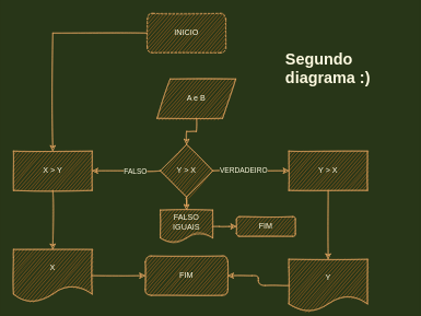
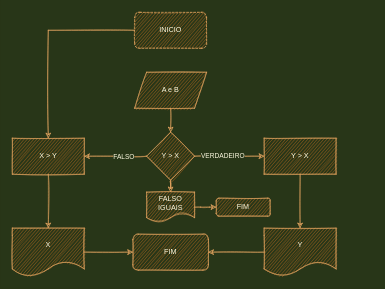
  <mxCell id="0" />
  <mxCell id="1" parent="0" />
  <mxCell id="2" style="edgeStyle=orthogonalEdgeStyle;rounded=0;orthogonalLoop=1;jettySize=auto;html=1;strokeColor=#DDA15E;fontColor=#FEFAE0;labelBackgroundColor=#283618;sketch=1;" edge="1" parent="1" source="3" target="21"><mxGeometry relative="1" as="geometry" /></mxCell>
  <mxCell id="3" value="INICIO" style="rounded=1;whiteSpace=wrap;html=1;fillColor=#BC6C25;strokeColor=#DDA15E;fontColor=#FEFAE0;sketch=1;dashed=1;" vertex="1" parent="1"><mxGeometry x="224" y="20" width="120" height="60" as="geometry" /></mxCell>
  <mxCell id="4" style="edgeStyle=orthogonalEdgeStyle;curved=0;rounded=1;sketch=1;orthogonalLoop=1;jettySize=auto;html=1;entryX=0;entryY=0.5;entryDx=0;entryDy=0;fontColor=#FEFAE0;strokeColor=#DDA15E;fillColor=#BC6C25;" edge="1" parent="1" source="5" target="8"><mxGeometry relative="1" as="geometry" /></mxCell>
  <mxCell id="5" value="X" style="shape=document;whiteSpace=wrap;html=1;boundedLbl=1;fillColor=#BC6C25;strokeColor=#DDA15E;fontColor=#FEFAE0;sketch=1;" vertex="1" parent="1"><mxGeometry x="20" y="380" width="120" height="80" as="geometry" /></mxCell>
  <mxCell id="6" style="edgeStyle=orthogonalEdgeStyle;rounded=0;orthogonalLoop=1;jettySize=auto;html=1;entryX=0.5;entryY=0;entryDx=0;entryDy=0;strokeColor=#DDA15E;fontColor=#FEFAE0;labelBackgroundColor=#283618;sketch=1;" edge="1" parent="1" source="7" target="14"><mxGeometry relative="1" as="geometry" /></mxCell>
- <mxCell id="7" value="A e B" style="shape=parallelogram;perimeter=parallelogramPerimeter;whiteSpace=wrap;html=1;fixedSize=1;fillColor=#BC6C25;strokeColor=#DDA15E;fontColor=#FEFAE0;sketch=1;" vertex="1" parent="1"><mxGeometry x="239" y="120" width="120" height="60" as="geometry" /></mxCell>
+ <mxCell id="7" value="A e B" style="shape=parallelogram;perimeter=parallelogramPerimeter;whiteSpace=wrap;html=1;fixedSize=1;fillColor=#BC6C25;strokeColor=#DDA15E;fontColor=#FEFAE0;sketch=1;" vertex="1" parent="1"><mxGeometry x="224" y="120" width="120" height="60" as="geometry" /></mxCell>
  <mxCell id="8" value="FIM&lt;br&gt;" style="rounded=1;whiteSpace=wrap;html=1;fillColor=#BC6C25;strokeColor=#DDA15E;fontColor=#FEFAE0;sketch=1;" vertex="1" parent="1"><mxGeometry x="221" y="390" width="126" height="60" as="geometry" /></mxCell>
  <mxCell id="9" style="edgeStyle=orthogonalEdgeStyle;rounded=0;orthogonalLoop=1;jettySize=auto;html=1;strokeColor=#DDA15E;fontColor=#FEFAE0;labelBackgroundColor=#283618;sketch=1;" edge="1" parent="1" source="14"><mxGeometry relative="1" as="geometry"><mxPoint x="440" y="260" as="targetPoint" /></mxGeometry></mxCell>
  <mxCell id="10" value="VERDADEIRO" style="edgeLabel;html=1;align=center;verticalAlign=middle;resizable=0;points=[];fontColor=#FEFAE0;labelBackgroundColor=#283618;sketch=1;" vertex="1" connectable="0" parent="9"><mxGeometry x="-0.207" y="2" relative="1" as="geometry"><mxPoint as="offset" /></mxGeometry></mxCell>
  <mxCell id="11" style="edgeStyle=orthogonalEdgeStyle;rounded=0;orthogonalLoop=1;jettySize=auto;html=1;strokeColor=#DDA15E;fontColor=#FEFAE0;labelBackgroundColor=#283618;sketch=1;" edge="1" parent="1" source="14"><mxGeometry relative="1" as="geometry"><mxPoint x="140" y="260" as="targetPoint" /></mxGeometry></mxCell>
  <mxCell id="12" value="FALSO" style="edgeLabel;html=1;align=center;verticalAlign=middle;resizable=0;points=[];fontColor=#FEFAE0;labelBackgroundColor=#283618;sketch=1;" vertex="1" connectable="0" parent="11"><mxGeometry x="-0.25" relative="1" as="geometry"><mxPoint as="offset" /></mxGeometry></mxCell>
  <mxCell id="13" style="edgeStyle=orthogonalEdgeStyle;curved=0;rounded=1;sketch=1;orthogonalLoop=1;jettySize=auto;html=1;entryX=0.5;entryY=0;entryDx=0;entryDy=0;fontColor=#FEFAE0;strokeColor=#DDA15E;fillColor=#BC6C25;" edge="1" parent="1" source="14" target="23"><mxGeometry relative="1" as="geometry" /></mxCell>
  <mxCell id="14" value="Y &amp;gt; X" style="rhombus;whiteSpace=wrap;html=1;fillColor=#BC6C25;strokeColor=#DDA15E;fontColor=#FEFAE0;sketch=1;" vertex="1" parent="1"><mxGeometry x="244" y="220" width="80" height="80" as="geometry" /></mxCell>
  <mxCell id="15" style="edgeStyle=orthogonalEdgeStyle;curved=0;rounded=1;sketch=1;orthogonalLoop=1;jettySize=auto;html=1;entryX=1;entryY=0.5;entryDx=0;entryDy=0;fontColor=#FEFAE0;strokeColor=#DDA15E;fillColor=#BC6C25;" edge="1" parent="1" source="16" target="8"><mxGeometry relative="1" as="geometry" /></mxCell>
- <mxCell id="16" value="Y" style="shape=document;whiteSpace=wrap;html=1;boundedLbl=1;fillColor=#BC6C25;strokeColor=#DDA15E;fontColor=#FEFAE0;sketch=1;" vertex="1" parent="1"><mxGeometry x="440" y="395" width="120" height="80" as="geometry" /></mxCell>
- <mxCell id="17" value="&lt;h1&gt;&lt;span&gt;Segundo diagrama :)&lt;/span&gt;&lt;br&gt;&lt;/h1&gt;&lt;div&gt;&lt;br&gt;&lt;/div&gt;" style="text;html=1;strokeColor=none;fillColor=none;spacing=5;spacingTop=-20;whiteSpace=wrap;overflow=hidden;rounded=0;sketch=1;fontColor=#FEFAE0;" vertex="1" parent="1"><mxGeometry x="430" y="70" width="190" height="120" as="geometry" /></mxCell>
+ <mxCell id="16" value="Y" style="shape=document;whiteSpace=wrap;html=1;boundedLbl=1;fillColor=#BC6C25;strokeColor=#DDA15E;fontColor=#FEFAE0;sketch=1;" vertex="1" parent="1"><mxGeometry x="440" y="380" width="120" height="80" as="geometry" /></mxCell>
  <mxCell id="18" style="edgeStyle=orthogonalEdgeStyle;curved=0;rounded=1;sketch=1;orthogonalLoop=1;jettySize=auto;html=1;entryX=0.5;entryY=0;entryDx=0;entryDy=0;fontColor=#FEFAE0;strokeColor=#DDA15E;fillColor=#BC6C25;" edge="1" parent="1" source="19" target="16"><mxGeometry relative="1" as="geometry" /></mxCell>
  <mxCell id="19" value="Y &amp;gt; X" style="rounded=0;whiteSpace=wrap;html=1;sketch=1;fontColor=#FEFAE0;strokeColor=#DDA15E;fillColor=#BC6C25;" vertex="1" parent="1"><mxGeometry x="440" y="230" width="120" height="60" as="geometry" /></mxCell>
  <mxCell id="20" style="edgeStyle=orthogonalEdgeStyle;curved=0;rounded=1;sketch=1;orthogonalLoop=1;jettySize=auto;html=1;entryX=0.5;entryY=0;entryDx=0;entryDy=0;fontColor=#FEFAE0;strokeColor=#DDA15E;fillColor=#BC6C25;" edge="1" parent="1" source="21" target="5"><mxGeometry relative="1" as="geometry" /></mxCell>
  <mxCell id="21" value="X &amp;gt; Y" style="rounded=0;whiteSpace=wrap;html=1;sketch=1;fontColor=#FEFAE0;strokeColor=#DDA15E;fillColor=#BC6C25;" vertex="1" parent="1"><mxGeometry x="20" y="230" width="120" height="60" as="geometry" /></mxCell>
  <mxCell id="22" style="edgeStyle=orthogonalEdgeStyle;curved=0;rounded=1;sketch=1;orthogonalLoop=1;jettySize=auto;html=1;fontColor=#FEFAE0;strokeColor=#DDA15E;fillColor=#BC6C25;" edge="1" parent="1" source="23"><mxGeometry relative="1" as="geometry"><mxPoint x="360" y="345" as="targetPoint" /></mxGeometry></mxCell>
  <mxCell id="23" value="FALSO IGUAIS" style="shape=document;whiteSpace=wrap;html=1;boundedLbl=1;rounded=0;sketch=1;fontColor=#FEFAE0;strokeColor=#DDA15E;fillColor=#BC6C25;" vertex="1" parent="1"><mxGeometry x="244" y="320" width="80" height="50" as="geometry" /></mxCell>
  <mxCell id="24" value="FIM" style="rounded=1;whiteSpace=wrap;html=1;sketch=1;fontColor=#FEFAE0;strokeColor=#DDA15E;fillColor=#BC6C25;" vertex="1" parent="1"><mxGeometry x="360" y="330" width="90" height="30" as="geometry" /></mxCell>
